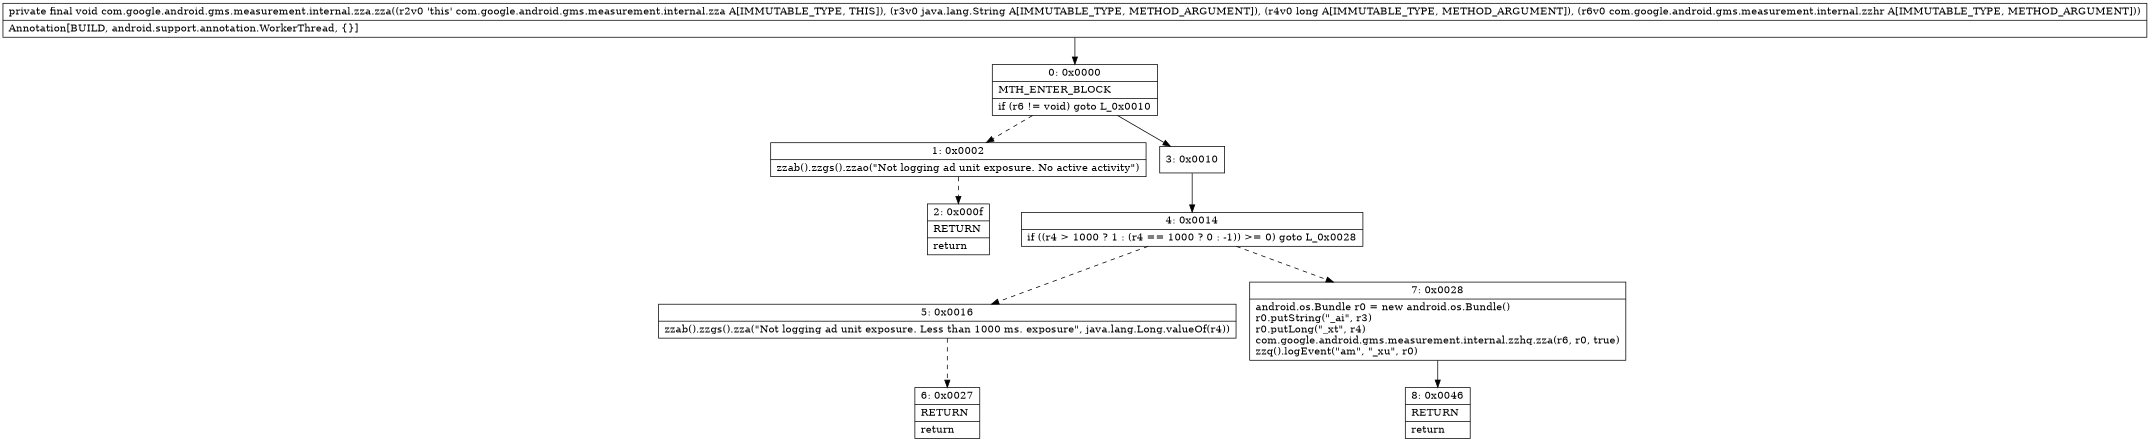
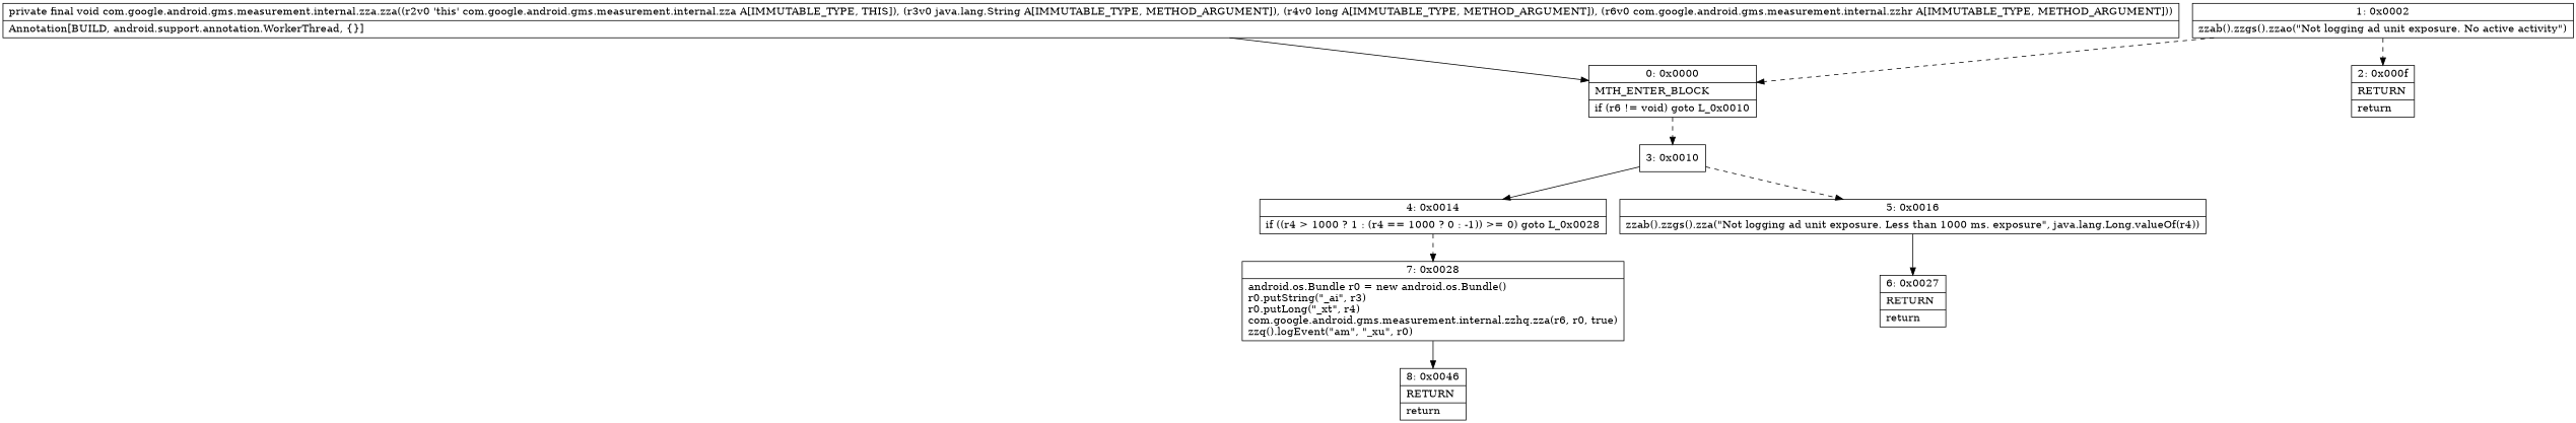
  digraph {
    node [shape=record]
    n1 [label="{0\:\ 0x0000|MTH_ENTER_BLOCK\l|if (r6 != void) goto L_0x0010\l}"]
    n2 [label="{1\:\ 0x0002|zzab().zzgs().zzao(\"Not logging ad unit exposure. No active activity\")\l}"]
    n3 [label="{3\:\ 0x0010}"]
    n4 [label="{2\:\ 0x000f|RETURN\l|return\l}"]
    n5 [label="{4\:\ 0x0014|if ((r4 \> 1000 ? 1 : (r4 == 1000 ? 0 : \-1)) \>= 0) goto L_0x0028\l}"]
    n6 [label="{5\:\ 0x0016|zzab().zzgs().zza(\"Not logging ad unit exposure. Less than 1000 ms. exposure\", java.lang.Long.valueOf(r4))\l}"]
    n7 [label="{7\:\ 0x0028|android.os.Bundle r0 = new android.os.Bundle()\lr0.putString(\"_ai\", r3)\lr0.putLong(\"_xt\", r4)\lcom.google.android.gms.measurement.internal.zzhq.zza(r6, r0, true)\lzzq().logEvent(\"am\", \"_xu\", r0)\l}"]
    n8 [label="{6\:\ 0x0027|RETURN\l|return\l}"]
    n9 [label="{8\:\ 0x0046|RETURN\l|return\l}"]
    n10 [label="{private final void com.google.android.gms.measurement.internal.zza.zza((r2v0 'this' com.google.android.gms.measurement.internal.zza A[IMMUTABLE_TYPE, THIS]), (r3v0 java.lang.String A[IMMUTABLE_TYPE, METHOD_ARGUMENT]), (r4v0 long A[IMMUTABLE_TYPE, METHOD_ARGUMENT]), (r6v0 com.google.android.gms.measurement.internal.zzhr A[IMMUTABLE_TYPE, METHOD_ARGUMENT]))  | Annotation[BUILD, android.support.annotation.WorkerThread, \{\}]\l}"]
-   n1 -> n2 [style=dashed]
-   n1 -> n3
+   n2 -> n1 [style=dashed]
+   n1 -> n3 [style=dashed]
    n2 -> n4 [style=dashed]
    n3 -> n5
-   n5 -> n6 [style=dashed]
+   n3 -> n6 [style=dashed]
    n5 -> n7 [style=dashed]
-   n6 -> n8 [style=dashed]
+   n6 -> n8
    n7 -> n9
    n10 -> n1
  }
